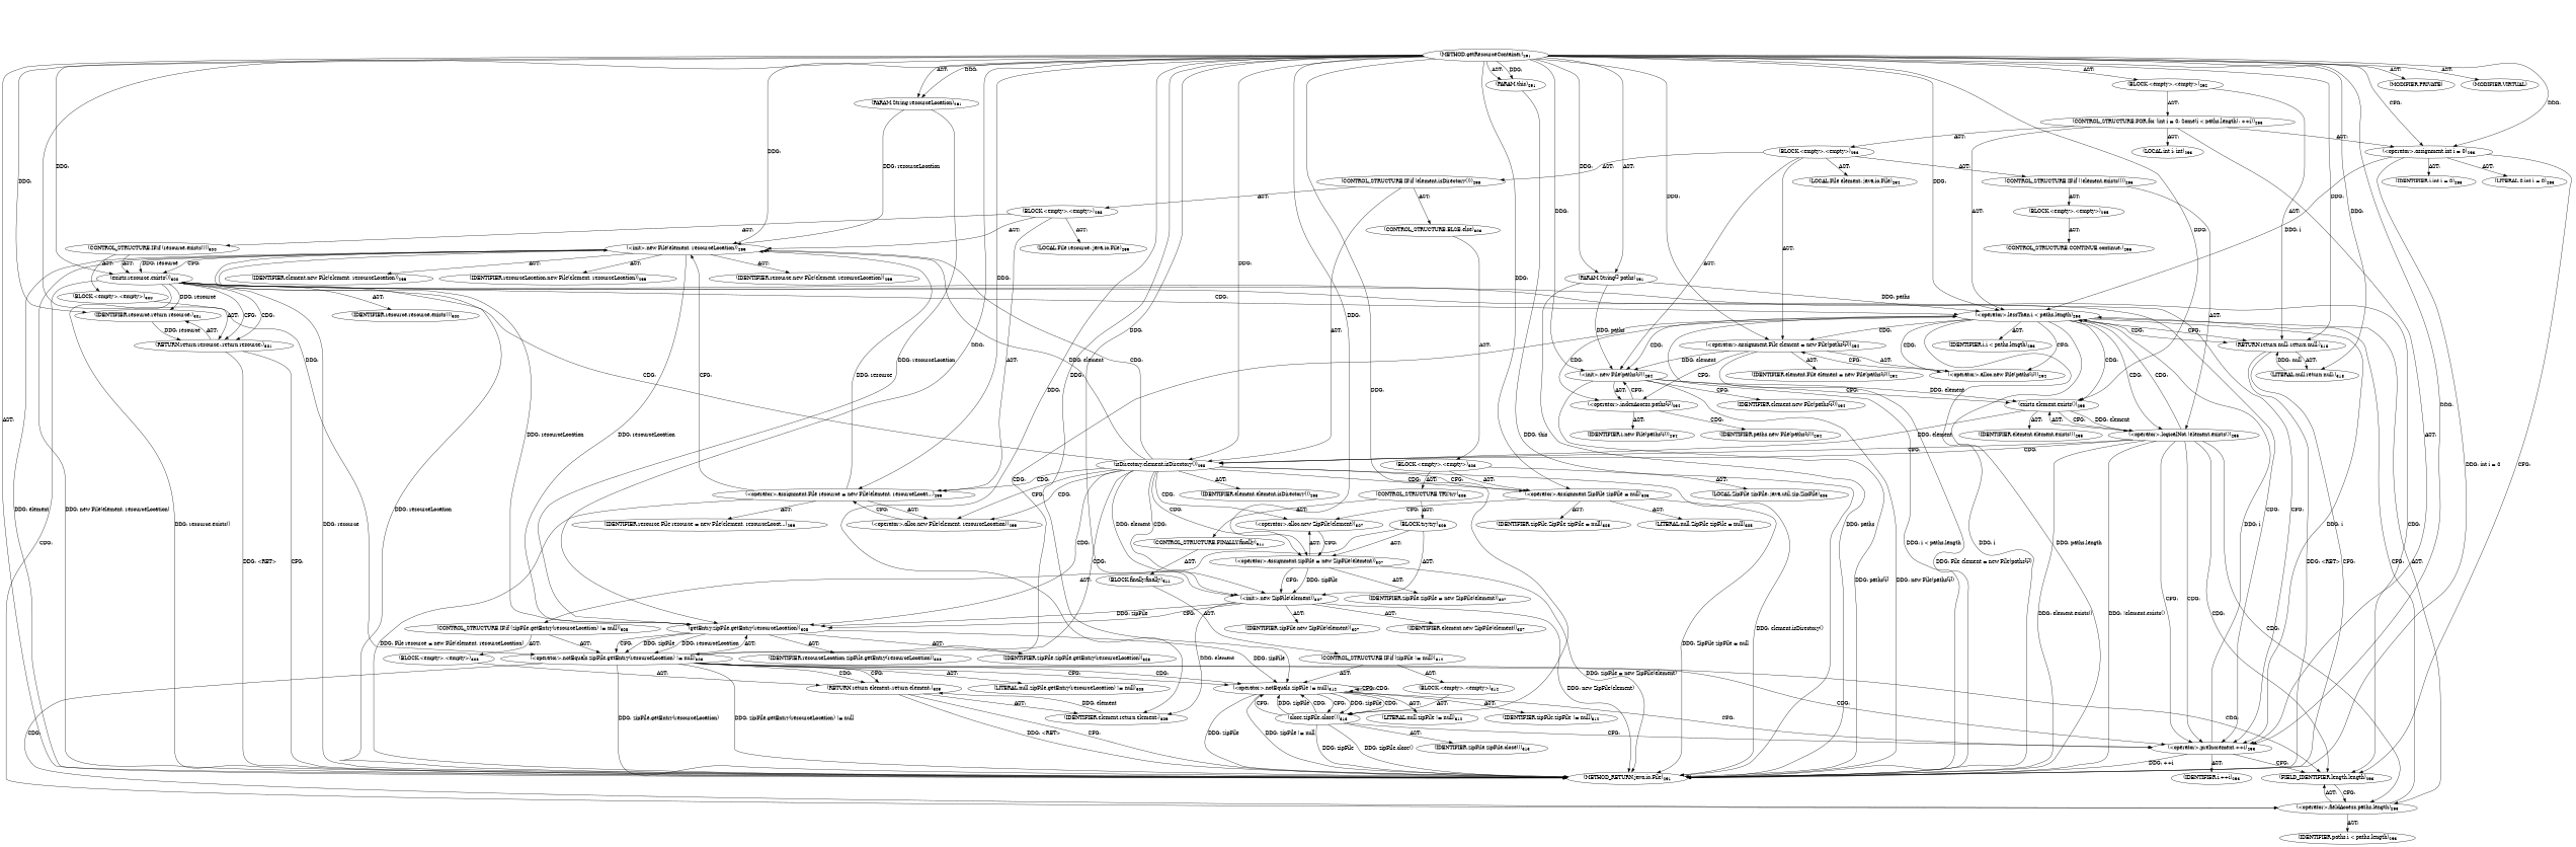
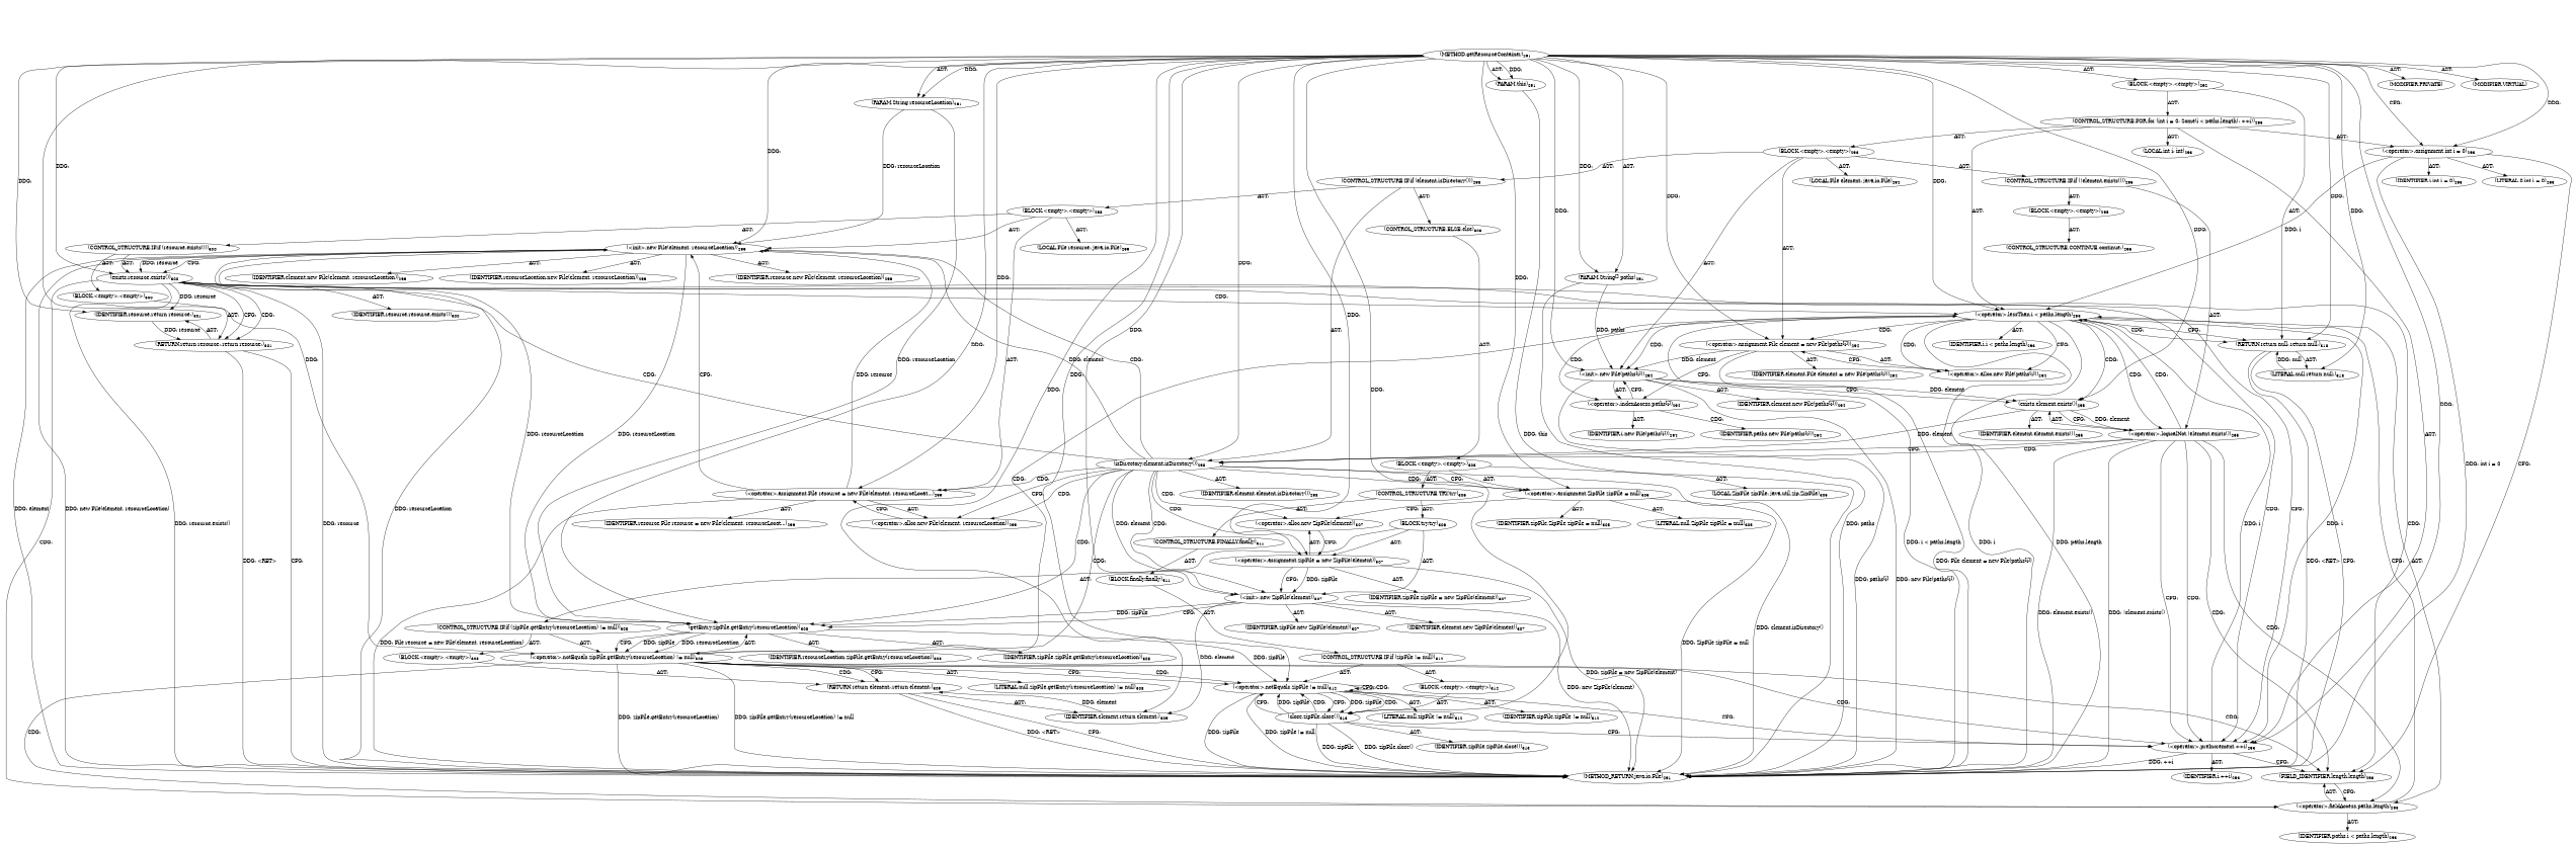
  digraph {
    n1 [label=<(METHOD,getResourceContainer)<SUB>291</SUB>>]
    n2 [label=<(PARAM,this)<SUB>291</SUB>>]
    n3 [label=<(PARAM,String resourceLocation)<SUB>291</SUB>>]
    n4 [label=<(PARAM,String[] paths)<SUB>291</SUB>>]
    n5 [label=<(BLOCK,&lt;empty&gt;,&lt;empty&gt;)<SUB>292</SUB>>]
    n6 [label=<(&lt;operator&gt;.assignment,int i = 0)<SUB>293</SUB>>]
    n7 [label=<(&lt;operator&gt;.lessThan,i &lt; paths.length)<SUB>293</SUB>>]
    n8 [label=<(&lt;operator&gt;.preIncrement,++i)<SUB>293</SUB>>]
    n9 [label=<(&lt;operator&gt;.assignment,File element = new File(paths[i]))<SUB>294</SUB>>]
    n10 [label=<(&lt;init&gt;,new File(paths[i]))<SUB>294</SUB>>]
    n11 [label=<(exists,element.exists())<SUB>295</SUB>>]
    n12 [label=<(isDirectory,element.isDirectory())<SUB>298</SUB>>]
    n13 [label=<(&lt;operator&gt;.assignment,File resource = new File(element, resourceLocat...)<SUB>299</SUB>>]
    n14 [label=<(&lt;init&gt;,new File(element, resourceLocation))<SUB>299</SUB>>]
    n15 [label=<(exists,resource.exists())<SUB>300</SUB>>]
    n16 [label=<(IDENTIFIER,resource,return resource;)<SUB>301</SUB>>]
    n17 [label=<(&lt;operator&gt;.assignment,ZipFile zipFile = null)<SUB>305</SUB>>]
    n18 [label=<(&lt;operator&gt;.assignment,zipFile = new ZipFile(element))<SUB>307</SUB>>]
    n19 [label=<(&lt;init&gt;,new ZipFile(element))<SUB>307</SUB>>]
    n20 [label=<(&lt;operator&gt;.notEquals,zipFile.getEntry(resourceLocation) != null)<SUB>308</SUB>>]
    n21 [label=<(getEntry,zipFile.getEntry(resourceLocation))<SUB>308</SUB>>]
    n22 [label=<(IDENTIFIER,element,return element;)<SUB>309</SUB>>]
    n23 [label=<(&lt;operator&gt;.notEquals,zipFile != null)<SUB>312</SUB>>]
    n24 [label=<(close,zipFile.close())<SUB>313</SUB>>]
    n25 [label=<(RETURN,return null;,return null;)<SUB>318</SUB>>]
    n26 [label=<(LITERAL,null,return null;)<SUB>318</SUB>>]
    n27 [label=<(MODIFIER,PRIVATE)>]
    n28 [label=<(MODIFIER,VIRTUAL)>]
    n29 [label=<(METHOD_RETURN,java.io.File)<SUB>291</SUB>>]
    n30 [label=<(CONTROL_STRUCTURE,FOR,for (int i = 0; Some(i &lt; paths.length); ++i))<SUB>293</SUB>>]
    n31 [label=<(IDENTIFIER,i,int i = 0)<SUB>293</SUB>>]
    n32 [label=<(LITERAL,0,int i = 0)<SUB>293</SUB>>]
    n33 [label=<(FIELD_IDENTIFIER,length,length)<SUB>293</SUB>>]
    n34 [label=<(IDENTIFIER,i,i &lt; paths.length)<SUB>293</SUB>>]
    n35 [label=<(&lt;operator&gt;.fieldAccess,paths.length)<SUB>293</SUB>>]
    n36 [label=<(&lt;operator&gt;.alloc,new File(paths[i]))<SUB>294</SUB>>]
    n37 [label=<(&lt;operator&gt;.indexAccess,paths[i])<SUB>294</SUB>>]
    n38 [label=<(&lt;operator&gt;.logicalNot,!element.exists())<SUB>295</SUB>>]
    n39 [label=<(IDENTIFIER,i,++i)<SUB>293</SUB>>]
    n40 [label=<(IDENTIFIER,element,File element = new File(paths[i]))<SUB>294</SUB>>]
    n41 [label=<(IDENTIFIER,element,new File(paths[i]))<SUB>294</SUB>>]
    n42 [label=<(IDENTIFIER,element,element.exists())<SUB>295</SUB>>]
    n43 [label=<(IDENTIFIER,element,element.isDirectory())<SUB>298</SUB>>]
    n44 [label=<(&lt;operator&gt;.alloc,new File(element, resourceLocation))<SUB>299</SUB>>]
    n45 [label=<(&lt;operator&gt;.alloc,new ZipFile(element))<SUB>307</SUB>>]
    n46 [label=<(IDENTIFIER,resource,File resource = new File(element, resourceLocat...)<SUB>299</SUB>>]
    n47 [label=<(IDENTIFIER,resource,new File(element, resourceLocation))<SUB>299</SUB>>]
    n48 [label=<(IDENTIFIER,element,new File(element, resourceLocation))<SUB>299</SUB>>]
    n49 [label=<(IDENTIFIER,resourceLocation,new File(element, resourceLocation))<SUB>299</SUB>>]
    n50 [label=<(IDENTIFIER,resource,resource.exists())<SUB>300</SUB>>]
    n51 [label=<(RETURN,return resource;,return resource;)<SUB>301</SUB>>]
    n52 [label=<(IDENTIFIER,zipFile,ZipFile zipFile = null)<SUB>305</SUB>>]
    n53 [label=<(LITERAL,null,ZipFile zipFile = null)<SUB>305</SUB>>]
    n54 [label=<(IDENTIFIER,zipFile,zipFile = new ZipFile(element))<SUB>307</SUB>>]
    n55 [label=<(IDENTIFIER,zipFile,new ZipFile(element))<SUB>307</SUB>>]
    n56 [label=<(IDENTIFIER,element,new ZipFile(element))<SUB>307</SUB>>]
    n57 [label=<(LITERAL,null,zipFile.getEntry(resourceLocation) != null)<SUB>308</SUB>>]
    n58 [label=<(RETURN,return element;,return element;)<SUB>309</SUB>>]
    n59 [label=<(IDENTIFIER,zipFile,zipFile.getEntry(resourceLocation))<SUB>308</SUB>>]
    n60 [label=<(IDENTIFIER,resourceLocation,zipFile.getEntry(resourceLocation))<SUB>308</SUB>>]
    n61 [label=<(IDENTIFIER,zipFile,zipFile != null)<SUB>312</SUB>>]
    n62 [label=<(LITERAL,null,zipFile != null)<SUB>312</SUB>>]
    n63 [label=<(IDENTIFIER,zipFile,zipFile.close())<SUB>313</SUB>>]
    n64 [label=<(LOCAL,int i: int)<SUB>293</SUB>>]
    n65 [label=<(BLOCK,&lt;empty&gt;,&lt;empty&gt;)<SUB>293</SUB>>]
    n66 [label=<(LOCAL,File element: java.io.File)<SUB>294</SUB>>]
    n67 [label=<(CONTROL_STRUCTURE,IF,if (!element.exists()))<SUB>295</SUB>>]
    n68 [label=<(CONTROL_STRUCTURE,IF,if (element.isDirectory()))<SUB>298</SUB>>]
    n69 [label=<(IDENTIFIER,paths,i &lt; paths.length)<SUB>293</SUB>>]
    n70 [label=<(IDENTIFIER,paths,new File(paths[i]))<SUB>294</SUB>>]
    n71 [label=<(IDENTIFIER,i,new File(paths[i]))<SUB>294</SUB>>]
    n72 [label=<(BLOCK,&lt;empty&gt;,&lt;empty&gt;)<SUB>295</SUB>>]
    n73 [label=<(BLOCK,&lt;empty&gt;,&lt;empty&gt;)<SUB>298</SUB>>]
    n74 [label=<(CONTROL_STRUCTURE,ELSE,else)<SUB>303</SUB>>]
    n75 [label=<(CONTROL_STRUCTURE,CONTINUE,continue;)<SUB>296</SUB>>]
    n76 [label=<(LOCAL,File resource: java.io.File)<SUB>299</SUB>>]
    n77 [label=<(CONTROL_STRUCTURE,IF,if (resource.exists()))<SUB>300</SUB>>]
    n78 [label=<(BLOCK,&lt;empty&gt;,&lt;empty&gt;)<SUB>303</SUB>>]
    n79 [label=<(BLOCK,&lt;empty&gt;,&lt;empty&gt;)<SUB>300</SUB>>]
    n80 [label=<(LOCAL,ZipFile zipFile: java.util.zip.ZipFile)<SUB>305</SUB>>]
    n81 [label=<(CONTROL_STRUCTURE,TRY,try)<SUB>306</SUB>>]
    n82 [label=<(BLOCK,try,try)<SUB>306</SUB>>]
    n83 [label=<(CONTROL_STRUCTURE,FINALLY,finally)<SUB>311</SUB>>]
    n84 [label=<(CONTROL_STRUCTURE,IF,if (zipFile.getEntry(resourceLocation) != null))<SUB>308</SUB>>]
    n85 [label=<(BLOCK,finally,finally)<SUB>311</SUB>>]
    n86 [label=<(BLOCK,&lt;empty&gt;,&lt;empty&gt;)<SUB>308</SUB>>]
    n87 [label=<(CONTROL_STRUCTURE,IF,if (zipFile != null))<SUB>312</SUB>>]
    n88 [label=<(BLOCK,&lt;empty&gt;,&lt;empty&gt;)<SUB>312</SUB>>]
    n1 -> n2 [label="AST: "]
    n1 -> n2 [label="DDG: "]
    n1 -> n3 [label="AST: "]
    n1 -> n3 [label="DDG: "]
    n1 -> n4 [label="AST: "]
    n1 -> n4 [label="DDG: "]
    n1 -> n5 [label="AST: "]
    n1 -> n6 [label="CFG: "]
    n1 -> n6 [label="DDG: "]
    n1 -> n7 [label="DDG: "]
    n1 -> n8 [label="DDG: "]
    n1 -> n9 [label="DDG: "]
    n1 -> n10 [label="DDG: "]
    n1 -> n11 [label="DDG: "]
    n1 -> n12 [label="DDG: "]
    n1 -> n13 [label="DDG: "]
    n1 -> n14 [label="DDG: "]
    n1 -> n15 [label="DDG: "]
    n1 -> n16 [label="DDG: "]
    n1 -> n17 [label="DDG: "]
    n1 -> n18 [label="DDG: "]
    n1 -> n19 [label="DDG: "]
    n1 -> n20 [label="DDG: "]
    n1 -> n21 [label="DDG: "]
    n1 -> n22 [label="DDG: "]
    n1 -> n23 [label="DDG: "]
    n1 -> n24 [label="DDG: "]
    n1 -> n25 [label="DDG: "]
    n1 -> n26 [label="DDG: "]
    n1 -> n27 [label="AST: "]
    n1 -> n28 [label="AST: "]
-   n1 -> n29 [label="AST: "]
    n2 -> n29 [label="DDG: this"]
    n3 -> n14 [label="DDG: resourceLocation"]
    n3 -> n21 [label="DDG: resourceLocation"]
-   n4 -> n7 [label="DDG: paths"]
    n4 -> n10 [label="DDG: paths"]
    n4 -> n29 [label="DDG: paths"]
    n5 -> n25 [label="AST: "]
    n5 -> n30 [label="AST: "]
    n6 -> n7 [label="DDG: i"]
    n6 -> n29 [label="DDG: int i = 0"]
    n6 -> n31 [label="AST: "]
    n6 -> n32 [label="AST: "]
    n6 -> n33 [label="CFG: "]
    n7 -> n8 [label="DDG: i"]
    n7 -> n9 [label="CDG: "]
    n7 -> n10 [label="CDG: "]
    n7 -> n11 [label="CDG: "]
    n7 -> n25 [label="CFG: "]
    n7 -> n25 [label="CDG: "]
    n7 -> n29 [label="DDG: i"]
    n7 -> n29 [label="DDG: paths.length"]
    n7 -> n29 [label="DDG: i &lt; paths.length"]
    n7 -> n34 [label="AST: "]
    n7 -> n35 [label="AST: "]
    n7 -> n36 [label="CFG: "]
    n7 -> n36 [label="CDG: "]
    n7 -> n37 [label="CDG: "]
    n7 -> n38 [label="CDG: "]
    n8 -> n7 [label="DDG: i"]
    n8 -> n29 [label="DDG: ++i"]
    n8 -> n33 [label="CFG: "]
    n8 -> n39 [label="AST: "]
    n9 -> n10 [label="DDG: element"]
    n9 -> n29 [label="DDG: File element = new File(paths[i])"]
    n9 -> n36 [label="AST: "]
    n9 -> n37 [label="CFG: "]
    n9 -> n40 [label="AST: "]
    n10 -> n11 [label="CFG: "]
    n10 -> n11 [label="DDG: element"]
    n10 -> n29 [label="DDG: paths[i]"]
    n10 -> n29 [label="DDG: new File(paths[i])"]
    n10 -> n37 [label="AST: "]
-   n10 -> n41 [label="CFG: "]
+   n10 -> n41 [label="AST: "]
    n11 -> n12 [label="DDG: element"]
    n11 -> n38 [label="CFG: "]
    n11 -> n38 [label="DDG: element"]
    n11 -> n42 [label="AST: "]
    n12 -> n13 [label="CDG: "]
    n12 -> n14 [label="DDG: element"]
    n12 -> n14 [label="CDG: "]
    n12 -> n15 [label="CDG: "]
    n12 -> n17 [label="CFG: "]
    n12 -> n17 [label="CDG: "]
    n12 -> n18 [label="CDG: "]
    n12 -> n19 [label="DDG: element"]
    n12 -> n19 [label="CDG: "]
    n12 -> n20 [label="CDG: "]
    n12 -> n21 [label="CDG: "]
    n12 -> n29 [label="DDG: element.isDirectory()"]
    n12 -> n43 [label="AST: "]
    n12 -> n44 [label="CFG: "]
    n12 -> n44 [label="CDG: "]
    n12 -> n45 [label="CDG: "]
    n13 -> n14 [label="CFG: "]
    n13 -> n14 [label="DDG: resource"]
    n13 -> n29 [label="DDG: File resource = new File(element, resourceLocation)"]
    n13 -> n44 [label="AST: "]
    n13 -> n46 [label="AST: "]
    n14 -> n15 [label="CFG: "]
    n14 -> n15 [label="DDG: resource"]
    n14 -> n21 [label="DDG: resourceLocation"]
    n14 -> n29 [label="DDG: element"]
    n14 -> n29 [label="DDG: resourceLocation"]
    n14 -> n29 [label="DDG: new File(element, resourceLocation)"]
    n14 -> n47 [label="AST: "]
    n14 -> n48 [label="AST: "]
    n14 -> n49 [label="AST: "]
    n15 -> n7 [label="CDG: "]
    n15 -> n8 [label="CFG: "]
    n15 -> n8 [label="CDG: "]
    n15 -> n16 [label="DDG: resource"]
    n15 -> n29 [label="DDG: resource"]
    n15 -> n29 [label="DDG: resource.exists()"]
    n15 -> n33 [label="CDG: "]
    n15 -> n35 [label="CDG: "]
    n15 -> n50 [label="AST: "]
    n15 -> n51 [label="CFG: "]
    n15 -> n51 [label="CDG: "]
    n16 -> n51 [label="DDG: resource"]
    n17 -> n29 [label="DDG: ZipFile zipFile = null"]
    n17 -> n45 [label="CFG: "]
    n17 -> n52 [label="AST: "]
    n17 -> n53 [label="AST: "]
    n18 -> n19 [label="CFG: "]
    n18 -> n19 [label="DDG: zipFile"]
    n18 -> n29 [label="DDG: zipFile = new ZipFile(element)"]
    n18 -> n45 [label="AST: "]
    n18 -> n54 [label="AST: "]
    n19 -> n21 [label="CFG: "]
    n19 -> n21 [label="DDG: zipFile"]
    n19 -> n22 [label="DDG: element"]
    n19 -> n29 [label="DDG: new ZipFile(element)"]
    n19 -> n55 [label="AST: "]
    n19 -> n56 [label="AST: "]
    n20 -> n7 [label="CDG: "]
    n20 -> n8 [label="CDG: "]
    n20 -> n21 [label="AST: "]
    n20 -> n23 [label="CFG: "]
    n20 -> n23 [label="CDG: "]
    n20 -> n29 [label="DDG: zipFile.getEntry(resourceLocation)"]
    n20 -> n29 [label="DDG: zipFile.getEntry(resourceLocation) != null"]
    n20 -> n33 [label="CDG: "]
    n20 -> n35 [label="CDG: "]
    n20 -> n57 [label="AST: "]
    n20 -> n58 [label="CFG: "]
    n20 -> n58 [label="CDG: "]
    n21 -> n14 [label="DDG: resourceLocation"]
    n21 -> n20 [label="CFG: "]
    n21 -> n20 [label="DDG: zipFile"]
    n21 -> n20 [label="DDG: resourceLocation"]
    n21 -> n23 [label="DDG: zipFile"]
    n21 -> n59 [label="AST: "]
    n21 -> n60 [label="AST: "]
    n22 -> n58 [label="DDG: element"]
    n23 -> n8 [label="CFG: "]
    n23 -> n23 [label="CFG: "]
    n23 -> n23 [label="CDG: "]
    n23 -> n24 [label="CFG: "]
    n23 -> n24 [label="DDG: zipFile"]
    n23 -> n24 [label="CDG: "]
    n23 -> n29 [label="DDG: zipFile"]
    n23 -> n29 [label="DDG: zipFile != null"]
    n23 -> n61 [label="AST: "]
    n23 -> n62 [label="AST: "]
    n24 -> n8 [label="CFG: "]
    n24 -> n23 [label="CFG: "]
    n24 -> n23 [label="DDG: zipFile"]
    n24 -> n23 [label="CDG: "]
    n24 -> n29 [label="DDG: zipFile"]
    n24 -> n29 [label="DDG: zipFile.close()"]
    n24 -> n63 [label="AST: "]
    n25 -> n26 [label="AST: "]
    n25 -> n29 [label="CFG: "]
    n25 -> n29 [label="DDG: &lt;RET&gt;"]
    n26 -> n25 [label="DDG: null"]
    n30 -> n6 [label="AST: "]
    n30 -> n7 [label="AST: "]
    n30 -> n8 [label="AST: "]
    n30 -> n64 [label="AST: "]
    n30 -> n65 [label="AST: "]
    n33 -> n35 [label="CFG: "]
    n35 -> n7 [label="CFG: "]
    n35 -> n33 [label="AST: "]
    n35 -> n69 [label="AST: "]
    n36 -> n9 [label="CFG: "]
    n37 -> n10 [label="CFG: "]
    n37 -> n70 [label="CDG: "]
    n37 -> n71 [label="AST: "]
    n38 -> n7 [label="CDG: "]
    n38 -> n8 [label="CFG: "]
    n38 -> n8 [label="CDG: "]
    n38 -> n11 [label="AST: "]
    n38 -> n12 [label="CFG: "]
    n38 -> n12 [label="CDG: "]
    n38 -> n29 [label="DDG: element.exists()"]
    n38 -> n29 [label="DDG: !element.exists()"]
    n38 -> n33 [label="CDG: "]
    n38 -> n35 [label="CDG: "]
    n44 -> n13 [label="CFG: "]
    n45 -> n18 [label="CFG: "]
    n51 -> n16 [label="AST: "]
    n51 -> n29 [label="CFG: "]
    n51 -> n29 [label="DDG: &lt;RET&gt;"]
    n58 -> n22 [label="AST: "]
    n58 -> n29 [label="CFG: "]
    n58 -> n29 [label="DDG: &lt;RET&gt;"]
    n65 -> n9 [label="AST: "]
    n65 -> n10 [label="AST: "]
    n65 -> n66 [label="AST: "]
    n65 -> n67 [label="AST: "]
    n65 -> n68 [label="AST: "]
    n67 -> n38 [label="AST: "]
    n67 -> n72 [label="AST: "]
    n68 -> n12 [label="AST: "]
    n68 -> n73 [label="AST: "]
    n68 -> n74 [label="AST: "]
    n72 -> n75 [label="AST: "]
    n73 -> n13 [label="AST: "]
    n73 -> n14 [label="AST: "]
    n73 -> n76 [label="AST: "]
    n73 -> n77 [label="AST: "]
    n74 -> n78 [label="AST: "]
    n77 -> n15 [label="AST: "]
    n77 -> n79 [label="AST: "]
    n78 -> n17 [label="AST: "]
    n78 -> n80 [label="AST: "]
    n78 -> n81 [label="AST: "]
    n79 -> n51 [label="AST: "]
    n81 -> n82 [label="AST: "]
    n81 -> n83 [label="AST: "]
    n82 -> n18 [label="AST: "]
    n82 -> n19 [label="AST: "]
    n82 -> n84 [label="AST: "]
    n83 -> n85 [label="AST: "]
    n84 -> n20 [label="AST: "]
    n84 -> n86 [label="AST: "]
    n85 -> n87 [label="AST: "]
    n86 -> n58 [label="AST: "]
    n87 -> n23 [label="AST: "]
    n87 -> n88 [label="AST: "]
    n88 -> n24 [label="AST: "]
  }
